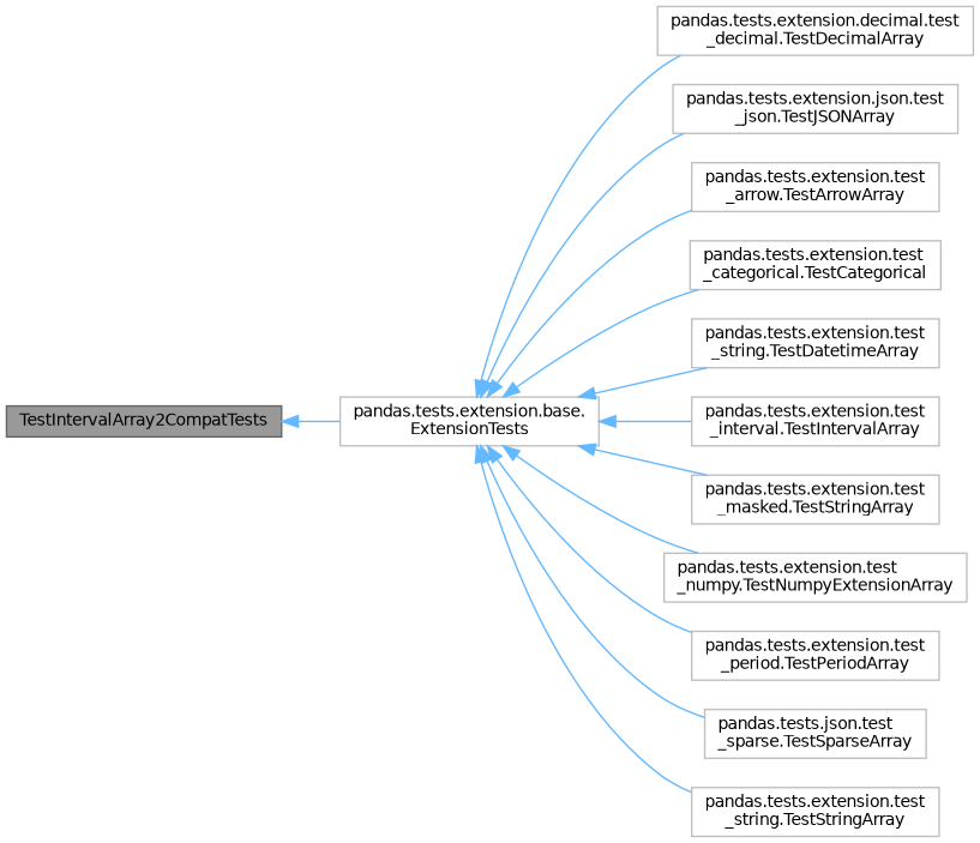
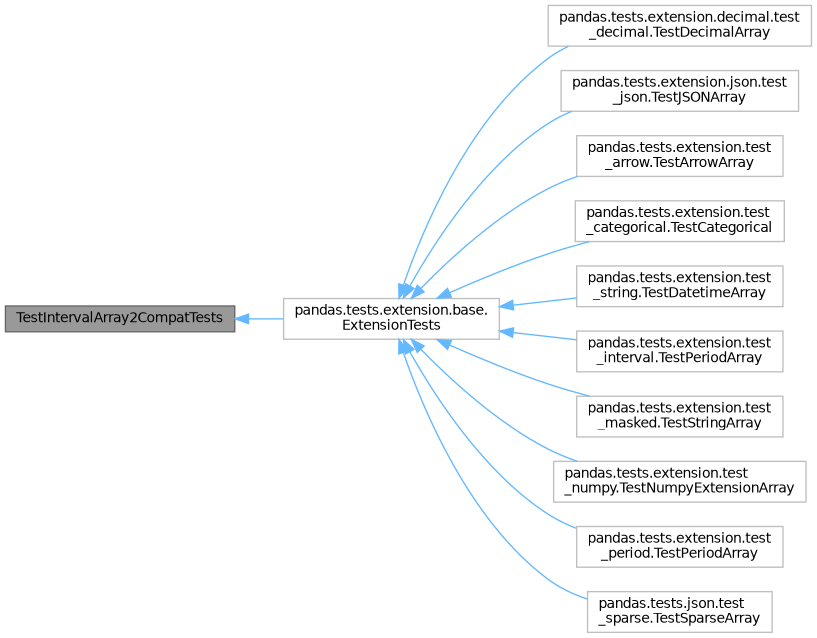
  digraph {
    rankdir=LR
    node [color=grey75 fillcolor=white fontname=Helvetica fontsize=10 shape=box style=filled]
    edge [color=steelblue1 dir=back fontname=Helvetica fontsize=10 labelfontname=Helvetica labelfontsize=10 style=solid]
    n1 [color=gray40 fillcolor=grey60 fontcolor=black height=0.2 label=TestIntervalArray2CompatTests width=0.4]
    n2 [height=0.2 label="pandas.tests.extension.base.\lExtensionTests" width=0.4]
    n3 [height=0.2 label="pandas.tests.extension.decimal.test\l_decimal.TestDecimalArray" width=0.4]
    n4 [height=0.2 label="pandas.tests.extension.json.test\l_json.TestJSONArray" width=0.4]
    n5 [height=0.2 label="pandas.tests.extension.test\l_arrow.TestArrowArray" width=0.4]
    n6 [height=0.2 label="pandas.tests.extension.test\l_categorical.TestCategorical" width=0.4]
    n7 [height=0.2 label="pandas.tests.extension.test\l_string.TestDatetimeArray" width=0.4]
-   n8 [height=0.2 label="pandas.tests.extension.test\l_interval.TestIntervalArray" width=0.4]
+   n8 [height=0.2 label="pandas.tests.extension.test\l_interval.TestPeriodArray" width=0.4]
    n9 [height=0.2 label="pandas.tests.extension.test\l_masked.TestStringArray" width=0.4]
    n10 [height=0.2 label="pandas.tests.extension.test\l_numpy.TestNumpyExtensionArray" width=0.4]
    n11 [height=0.2 label="pandas.tests.extension.test\l_period.TestPeriodArray" width=0.4]
    n12 [height=0.2 label="pandas.tests.json.test\l_sparse.TestSparseArray" width=0.4]
-   n13 [height=0.2 label="pandas.tests.extension.test\l_string.TestStringArray" width=0.4]
    n1 -> n2
    n2 -> n3
    n2 -> n4
    n2 -> n5
    n2 -> n6
    n2 -> n7
    n2 -> n8
    n2 -> n9
    n2 -> n10
    n2 -> n11
    n2 -> n12
-   n2 -> n13
  }
